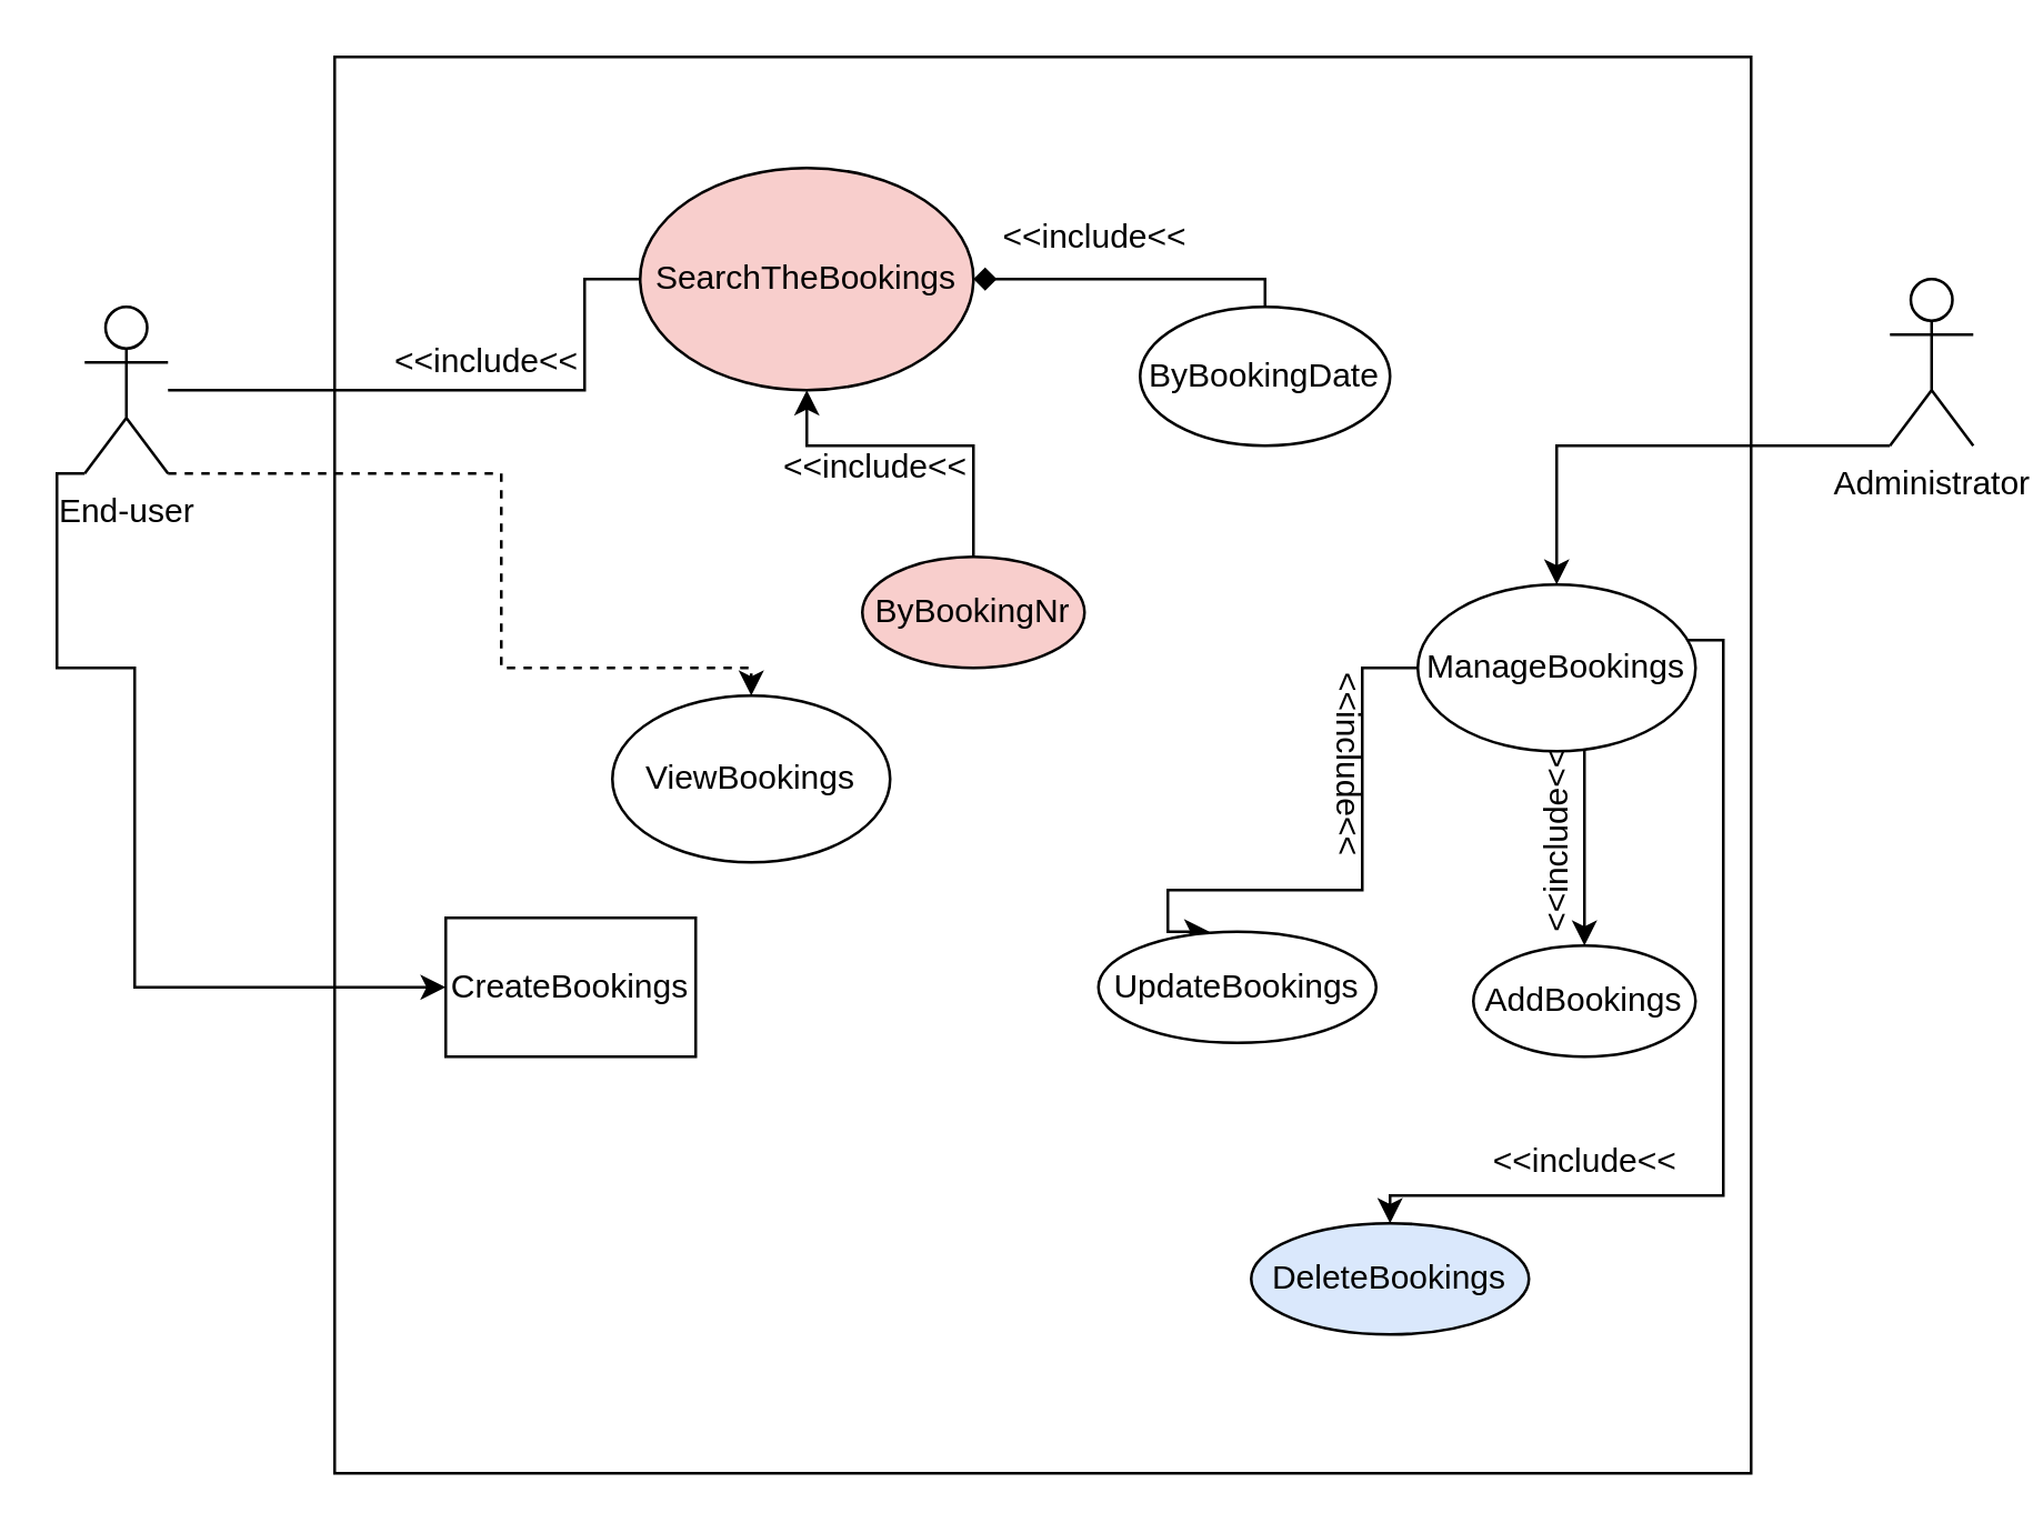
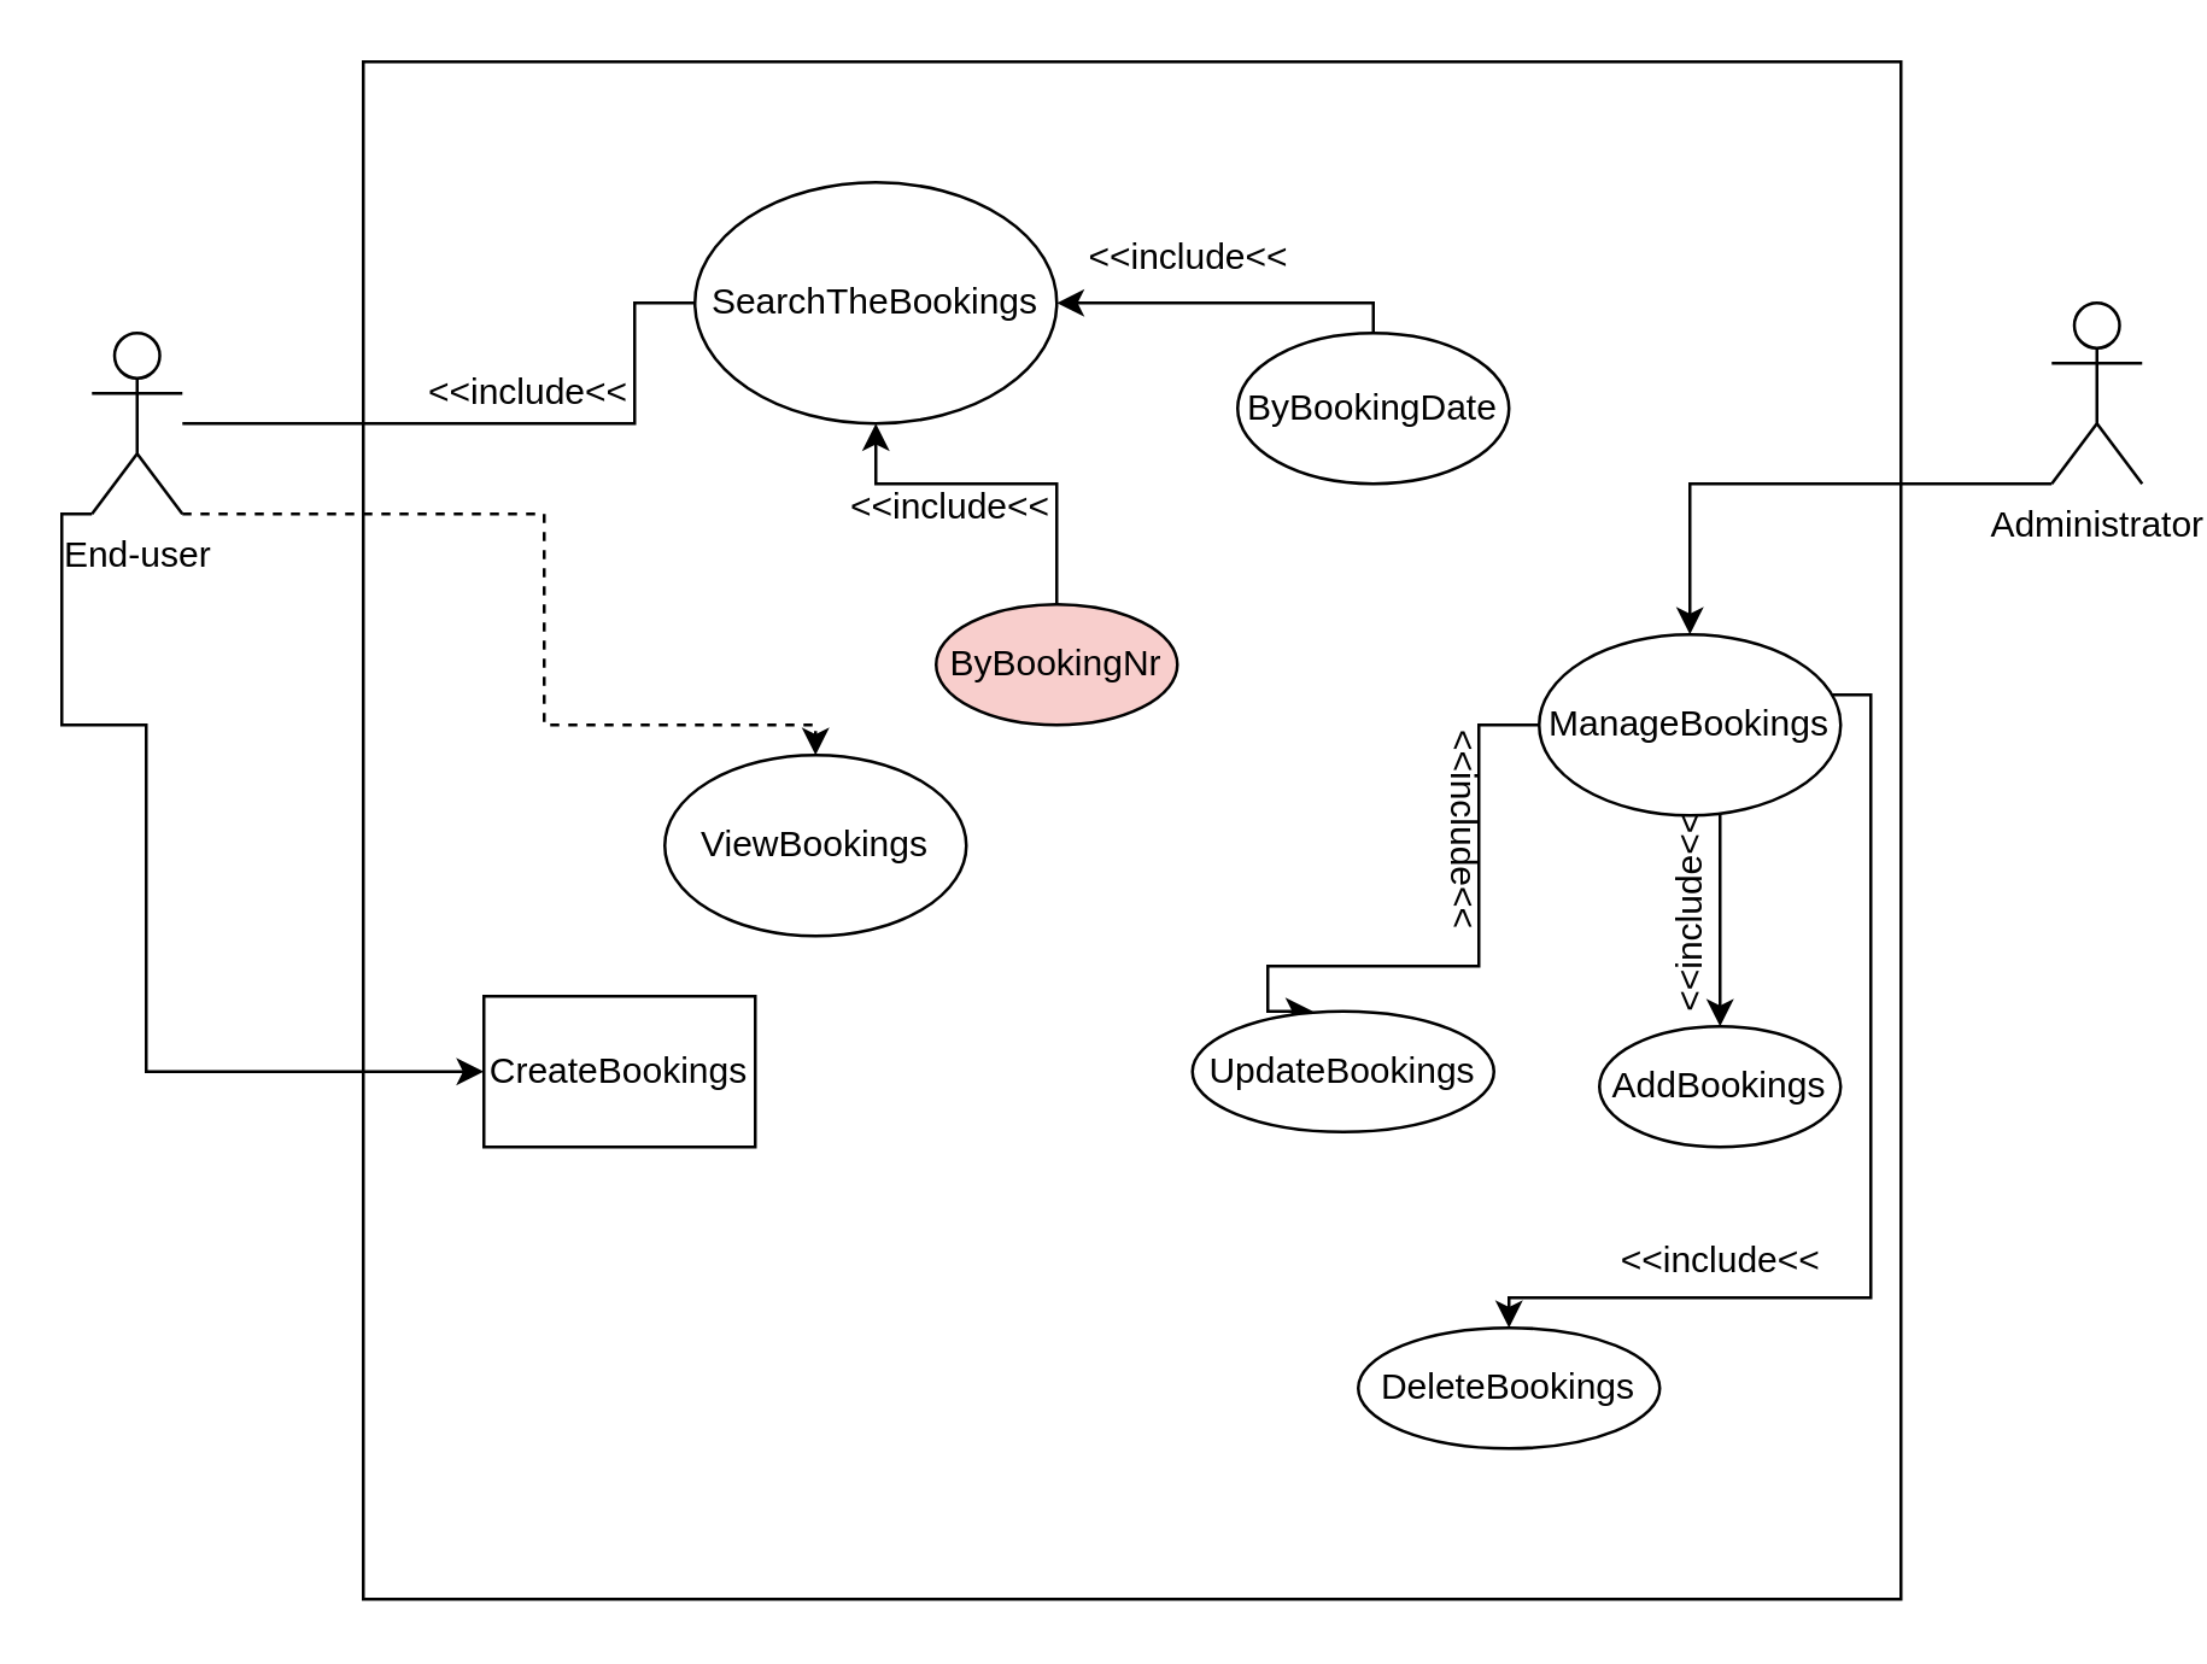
  <mxCell id="0" value="" />
  <mxCell id="1" parent="0" />
  <mxCell id="2" value="" style="whiteSpace=wrap;html=1;aspect=fixed;fillColor=default;" parent="1" vertex="1"><mxGeometry x="120" y="20" width="510" height="510" as="geometry" /></mxCell>
  <mxCell id="3" style="edgeStyle=orthogonalEdgeStyle;rounded=0;orthogonalLoop=1;jettySize=auto;html=1;exitX=0;exitY=1;exitDx=0;exitDy=0;exitPerimeter=0;entryX=0.5;entryY=0;entryDx=0;entryDy=0;" parent="1" source="4" target="21" edge="1"><mxGeometry relative="1" as="geometry"><Array as="points"><mxPoint x="560" y="160" /></Array></mxGeometry></mxCell>
  <mxCell id="4" value="Administrator" style="shape=umlActor;verticalLabelPosition=bottom;verticalAlign=top;html=1;outlineConnect=0;" parent="1" vertex="1"><mxGeometry x="680" y="100" width="30" height="60" as="geometry" /></mxCell>
  <mxCell id="5" style="edgeStyle=orthogonalEdgeStyle;rounded=0;orthogonalLoop=1;jettySize=auto;html=1;entryX=0;entryY=0.5;entryDx=0;entryDy=0;endArrow=none;" parent="1" source="8" target="9" edge="1"><mxGeometry relative="1" as="geometry"><mxPoint x="150" y="20" as="targetPoint" /><Array as="points"><mxPoint x="210" y="140" /><mxPoint x="210" y="100" /></Array></mxGeometry></mxCell>
  <mxCell id="6" style="edgeStyle=orthogonalEdgeStyle;rounded=0;orthogonalLoop=1;jettySize=auto;html=1;exitX=1;exitY=1;exitDx=0;exitDy=0;exitPerimeter=0;entryX=0.5;entryY=0;entryDx=0;entryDy=0;startArrow=none;dashed=1;" parent="1" source="8" target="16" edge="1"><mxGeometry relative="1" as="geometry"><Array as="points"><mxPoint x="180" y="170" /><mxPoint x="180" y="240" /><mxPoint x="270" y="240" /></Array></mxGeometry></mxCell>
  <mxCell id="7" style="edgeStyle=orthogonalEdgeStyle;rounded=0;orthogonalLoop=1;jettySize=auto;html=1;exitX=0;exitY=1;exitDx=0;exitDy=0;exitPerimeter=0;" parent="1" source="8" target="17" edge="1"><mxGeometry relative="1" as="geometry"><mxPoint x="50" y="240" as="targetPoint" /><Array as="points"><mxPoint x="20" y="170" /><mxPoint x="20" y="240" /><mxPoint x="48" y="240" /></Array></mxGeometry></mxCell>
  <mxCell id="8" value="End-user" style="shape=umlActor;verticalLabelPosition=bottom;verticalAlign=top;html=1;outlineConnect=0;" parent="1" vertex="1"><mxGeometry x="30" y="110" width="30" height="60" as="geometry" /></mxCell>
- <mxCell id="9" value="SearchTheBookings" style="ellipse;whiteSpace=wrap;html=1;fillColor=#f8cecc;" parent="1" vertex="1"><mxGeometry x="230" y="60" width="120" height="80" as="geometry" /></mxCell>
+ <mxCell id="9" value="SearchTheBookings" style="ellipse;whiteSpace=wrap;html=1;" parent="1" vertex="1"><mxGeometry x="230" y="60" width="120" height="80" as="geometry" /></mxCell>
  <mxCell id="10" style="edgeStyle=orthogonalEdgeStyle;rounded=0;orthogonalLoop=1;jettySize=auto;html=1;entryX=0.5;entryY=1;entryDx=0;entryDy=0;" parent="1" source="11" target="9" edge="1"><mxGeometry relative="1" as="geometry"><mxPoint x="230" y="80" as="targetPoint" /><Array as="points"><mxPoint x="350" y="160" /><mxPoint x="290" y="160" /></Array></mxGeometry></mxCell>
  <mxCell id="11" value="ByBookingNr" style="ellipse;whiteSpace=wrap;html=1;fillColor=#f8cecc;" parent="1" vertex="1"><mxGeometry x="310" y="200" width="80" height="40" as="geometry" /></mxCell>
- <mxCell id="12" style="edgeStyle=orthogonalEdgeStyle;rounded=0;orthogonalLoop=1;jettySize=auto;html=1;entryX=1;entryY=0.5;entryDx=0;entryDy=0;endArrow=diamond;" parent="1" source="13" target="9" edge="1"><mxGeometry relative="1" as="geometry"><mxPoint x="335" y="30" as="targetPoint" /><Array as="points"><mxPoint x="455" y="100" /></Array></mxGeometry></mxCell>
+ <mxCell id="12" style="edgeStyle=orthogonalEdgeStyle;rounded=0;orthogonalLoop=1;jettySize=auto;html=1;entryX=1;entryY=0.5;entryDx=0;entryDy=0;" parent="1" source="13" target="9" edge="1"><mxGeometry relative="1" as="geometry"><mxPoint x="335" y="30" as="targetPoint" /><Array as="points"><mxPoint x="455" y="100" /></Array></mxGeometry></mxCell>
  <mxCell id="13" value="ByBookingDate" style="ellipse;whiteSpace=wrap;html=1;" parent="1" vertex="1"><mxGeometry x="410" y="110" width="90" height="50" as="geometry" /></mxCell>
  <mxCell id="14" value="&amp;lt;&amp;lt;include&amp;lt;&amp;lt;" style="text;html=1;strokeColor=none;fillColor=none;align=center;verticalAlign=middle;whiteSpace=wrap;rounded=0;rotation=0;" parent="1" vertex="1"><mxGeometry x="364" y="70" width="60" height="30" as="geometry" /></mxCell>
  <mxCell id="15" value="&amp;lt;&amp;lt;include&amp;lt;&amp;lt;" style="text;html=1;strokeColor=none;fillColor=none;align=center;verticalAlign=middle;whiteSpace=wrap;rounded=0;rotation=0;" parent="1" vertex="1"><mxGeometry x="170" y="122.5" width="10" height="15" as="geometry" /></mxCell>
  <mxCell id="16" value="ViewBookings" style="ellipse;whiteSpace=wrap;html=1;" parent="1" vertex="1"><mxGeometry x="220" y="250" width="100" height="60" as="geometry" /></mxCell>
  <mxCell id="17" value="CreateBookings" style="whiteSpace=wrap;html=1;rounded=0;" parent="1" vertex="1"><mxGeometry x="160" y="330" width="90" height="50" as="geometry" /></mxCell>
  <mxCell id="18" style="edgeStyle=orthogonalEdgeStyle;rounded=0;orthogonalLoop=1;jettySize=auto;html=1;entryX=0.4;entryY=0;entryDx=0;entryDy=0;entryPerimeter=0;" parent="1" source="21" target="23" edge="1"><mxGeometry relative="1" as="geometry"><mxPoint x="470" y="280" as="targetPoint" /><Array as="points"><mxPoint x="490" y="240" /><mxPoint x="490" y="320" /><mxPoint x="420" y="320" /></Array></mxGeometry></mxCell>
  <mxCell id="19" style="edgeStyle=orthogonalEdgeStyle;rounded=0;orthogonalLoop=1;jettySize=auto;html=1;entryX=0.5;entryY=0;entryDx=0;entryDy=0;" parent="1" source="21" target="22" edge="1"><mxGeometry relative="1" as="geometry"><mxPoint x="640" y="280" as="targetPoint" /><Array as="points"><mxPoint x="570" y="310" /><mxPoint x="570" y="310" /></Array></mxGeometry></mxCell>
  <mxCell id="20" style="edgeStyle=orthogonalEdgeStyle;rounded=0;orthogonalLoop=1;jettySize=auto;html=1;entryX=0.5;entryY=0;entryDx=0;entryDy=0;" parent="1" source="21" target="24" edge="1"><mxGeometry relative="1" as="geometry"><Array as="points"><mxPoint x="620" y="230" /><mxPoint x="620" y="430" /><mxPoint x="500" y="430" /></Array></mxGeometry></mxCell>
  <mxCell id="21" value="ManageBookings" style="ellipse;whiteSpace=wrap;html=1;" parent="1" vertex="1"><mxGeometry x="510" y="210" width="100" height="60" as="geometry" /></mxCell>
  <mxCell id="22" value="AddBookings" style="ellipse;whiteSpace=wrap;html=1;" parent="1" vertex="1"><mxGeometry x="530" y="340" width="80" height="40" as="geometry" /></mxCell>
  <mxCell id="23" value="UpdateBookings" style="ellipse;whiteSpace=wrap;html=1;" parent="1" vertex="1"><mxGeometry x="395" y="335" width="100" height="40" as="geometry" /></mxCell>
- <mxCell id="24" value="DeleteBookings" style="ellipse;whiteSpace=wrap;html=1;fillColor=#dae8fc;" parent="1" vertex="1"><mxGeometry x="450" y="440" width="100" height="40" as="geometry" /></mxCell>
+ <mxCell id="24" value="DeleteBookings" style="ellipse;whiteSpace=wrap;html=1;" parent="1" vertex="1"><mxGeometry x="450" y="440" width="100" height="40" as="geometry" /></mxCell>
  <mxCell id="25" value="&amp;lt;&amp;lt;include&amp;lt;&amp;lt;" style="text;html=1;strokeColor=none;fillColor=none;align=center;verticalAlign=middle;whiteSpace=wrap;rounded=0;rotation=90;" parent="1" vertex="1"><mxGeometry x="480" y="267.5" width="10" height="15" as="geometry" /></mxCell>
  <mxCell id="26" value="&amp;lt;&amp;lt;include&amp;lt;&amp;lt;" style="text;html=1;strokeColor=none;fillColor=none;align=center;verticalAlign=middle;whiteSpace=wrap;rounded=0;rotation=-90;" parent="1" vertex="1"><mxGeometry x="555" y="295" width="10" height="15" as="geometry" /></mxCell>
  <mxCell id="27" value="&amp;lt;&amp;lt;include&amp;lt;&amp;lt;" style="text;html=1;strokeColor=none;fillColor=none;align=center;verticalAlign=middle;whiteSpace=wrap;rounded=0;rotation=0;" parent="1" vertex="1"><mxGeometry x="537.5" y="410" width="65" height="15" as="geometry" /></mxCell>
  <mxCell id="28" value="&amp;lt;&amp;lt;include&amp;lt;&amp;lt;" style="text;html=1;strokeColor=none;fillColor=none;align=center;verticalAlign=middle;whiteSpace=wrap;rounded=0;rotation=0;" parent="1" vertex="1"><mxGeometry x="310" y="160" width="10" height="15" as="geometry" /></mxCell>
